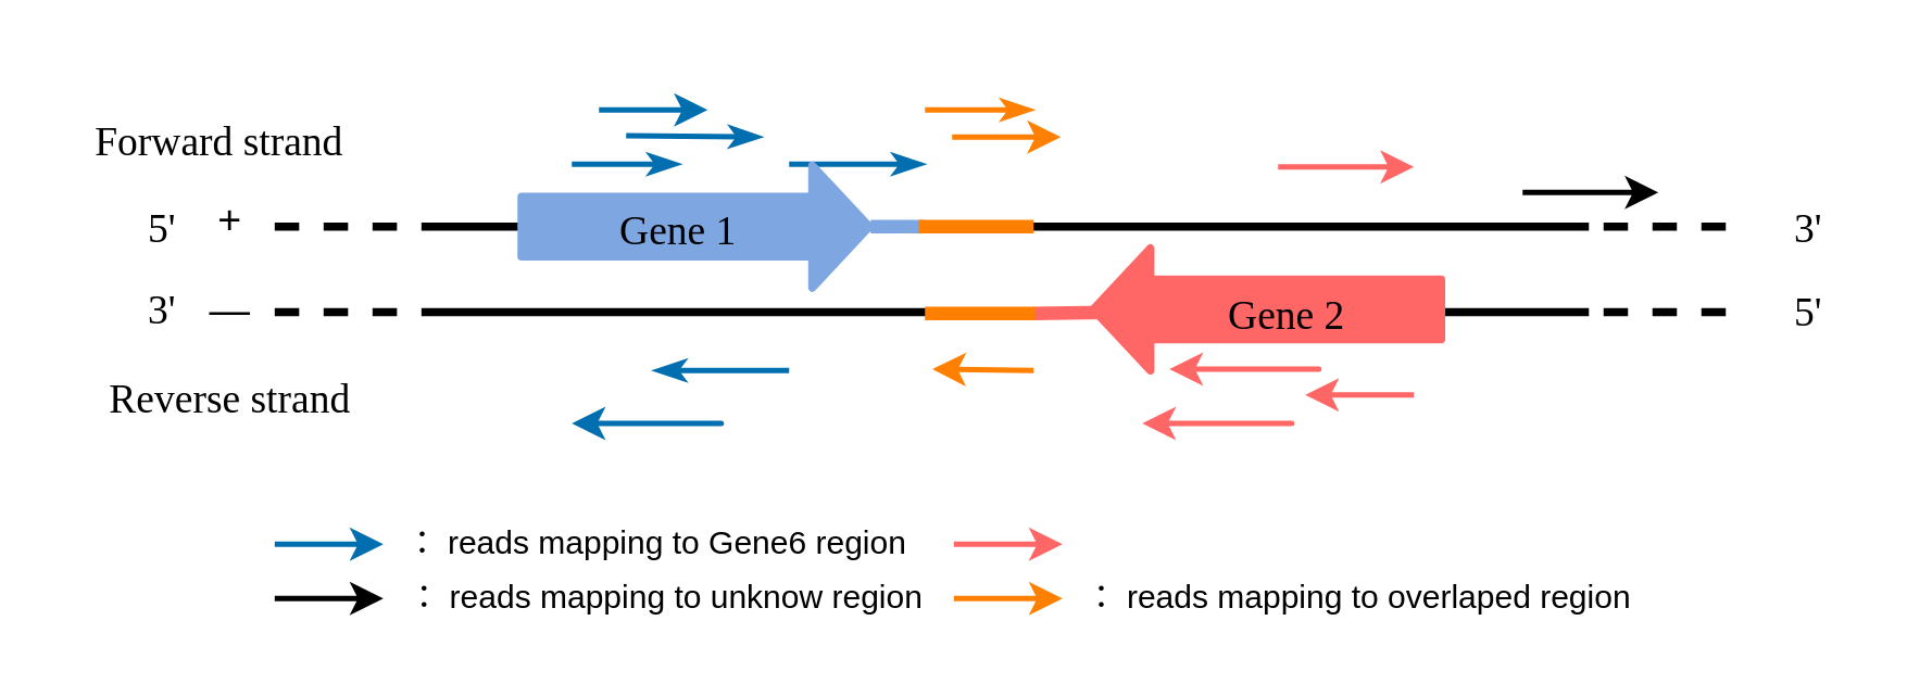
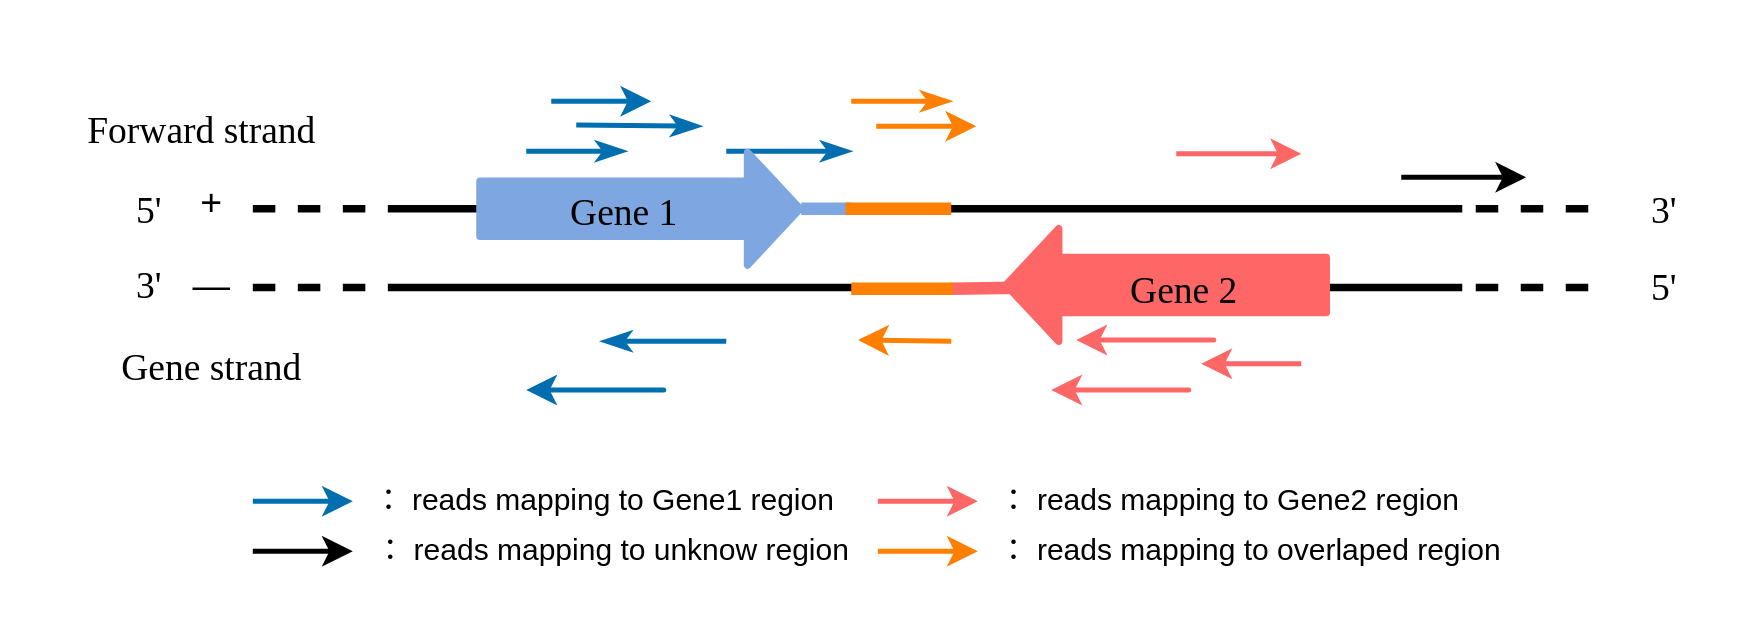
  <mxCell id="0" />
  <mxCell id="1" parent="0" />
  <mxCell id="2" value="" style="group" vertex="1" connectable="0" parent="1"><mxGeometry x="40" y="20" width="640" height="210" as="geometry" /></mxCell>
  <mxCell id="3" value="&lt;font face=&quot;Comic Sans MS&quot;&gt;3'&lt;/font&gt;" style="text;html=1;align=center;verticalAlign=middle;resizable=0;points=[];autosize=1;fontSize=15;" vertex="1" parent="2"><mxGeometry x="609.764" y="52.5" width="30" height="20" as="geometry" /></mxCell>
  <mxCell id="4" value="&lt;font face=&quot;Comic Sans MS&quot;&gt;5'&lt;/font&gt;" style="text;html=1;align=center;verticalAlign=middle;resizable=0;points=[];autosize=1;fontSize=15;" vertex="1" parent="2"><mxGeometry x="609.764" y="84" width="30" height="20" as="geometry" /></mxCell>
  <mxCell id="5" value="" style="group" vertex="1" connectable="0" parent="2"><mxGeometry x="60.63" y="63" width="534.173" as="geometry" /></mxCell>
  <mxCell id="6" value="" style="endArrow=none;html=1;labelBackgroundColor=none;strokeWidth=3;fillColor=#7EA6E0;gradientColor=#7EA6E0;fontSize=15;" edge="1" parent="5"><mxGeometry width="50" height="50" relative="1" as="geometry"><mxPoint x="60.472" as="sourcePoint" /><mxPoint x="483.78" as="targetPoint" /></mxGeometry></mxCell>
  <mxCell id="7" value="" style="endArrow=none;dashed=1;html=1;labelBackgroundColor=none;strokeColor=#000000;strokeWidth=3;fillColor=#7EA6E0;gradientColor=#7EA6E0;fontSize=15;" edge="1" parent="5"><mxGeometry width="50" height="50" relative="1" as="geometry"><mxPoint x="534.173" as="sourcePoint" /><mxPoint x="483.78" as="targetPoint" /></mxGeometry></mxCell>
  <mxCell id="8" value="" style="endArrow=none;dashed=1;html=1;labelBackgroundColor=none;strokeColor=#000000;strokeWidth=3;fillColor=#7EA6E0;gradientColor=#7EA6E0;fontSize=15;" edge="1" parent="5"><mxGeometry width="50" height="50" relative="1" as="geometry"><mxPoint as="sourcePoint" /><mxPoint x="60.472" as="targetPoint" /></mxGeometry></mxCell>
  <mxCell id="9" value="" style="endArrow=none;html=1;labelBackgroundColor=none;strokeColor=#7EA6E0;strokeWidth=5;fillColor=#7EA6E0;gradientColor=#7EA6E0;fontSize=15;" edge="1" parent="5"><mxGeometry width="50" height="50" relative="1" as="geometry"><mxPoint x="219.37" as="sourcePoint" /><mxPoint x="239.37" as="targetPoint" /><Array as="points" /></mxGeometry></mxCell>
  <mxCell id="10" value="" style="endArrow=none;html=1;labelBackgroundColor=none;strokeWidth=5;fillColor=#7EA6E0;gradientColor=#7EA6E0;fontSize=15;strokeColor=#FF8000;" edge="1" parent="5"><mxGeometry width="50" height="50" relative="1" as="geometry"><mxPoint x="237.09" as="sourcePoint" /><mxPoint x="279.37" as="targetPoint" /><Array as="points" /></mxGeometry></mxCell>
  <mxCell id="11" value="" style="group" vertex="1" connectable="0" parent="2"><mxGeometry x="60.63" y="94.5" width="534.173" as="geometry" /></mxCell>
  <mxCell id="12" value="" style="group" vertex="1" connectable="0" parent="11"><mxGeometry width="534.173" as="geometry" /></mxCell>
  <mxCell id="13" value="" style="endArrow=none;html=1;labelBackgroundColor=none;strokeWidth=3;fillColor=#7EA6E0;gradientColor=#7EA6E0;fontSize=15;" edge="1" parent="12"><mxGeometry width="50" height="50" relative="1" as="geometry"><mxPoint x="60.472" as="sourcePoint" /><mxPoint x="483.78" as="targetPoint" /></mxGeometry></mxCell>
  <mxCell id="14" value="" style="endArrow=none;dashed=1;html=1;labelBackgroundColor=none;strokeColor=#000000;strokeWidth=3;fillColor=#7EA6E0;gradientColor=#7EA6E0;fontSize=15;" edge="1" parent="12"><mxGeometry width="50" height="50" relative="1" as="geometry"><mxPoint x="534.173" as="sourcePoint" /><mxPoint x="483.78" as="targetPoint" /></mxGeometry></mxCell>
  <mxCell id="15" value="" style="endArrow=none;dashed=1;html=1;labelBackgroundColor=none;strokeColor=#000000;strokeWidth=3;fillColor=#7EA6E0;gradientColor=#7EA6E0;fontSize=15;" edge="1" parent="12"><mxGeometry width="50" height="50" relative="1" as="geometry"><mxPoint as="sourcePoint" /><mxPoint x="60.472" as="targetPoint" /></mxGeometry></mxCell>
  <mxCell id="16" value="Forward strand" style="text;html=1;align=center;verticalAlign=middle;resizable=0;points=[];autosize=1;fontSize=15;fontFamily=Comic Sans MS;" vertex="1" parent="2"><mxGeometry x="-20" y="21" width="120" height="20" as="geometry" /></mxCell>
- <mxCell id="17" value="Reverse strand" style="text;html=1;align=center;verticalAlign=middle;resizable=0;points=[];autosize=1;fontSize=15;fontFamily=Comic Sans MS;" vertex="1" parent="2"><mxGeometry x="-15.969" y="115.5" width="120" height="20" as="geometry" /></mxCell>
+ <mxCell id="17" value="Gene strand" style="text;html=1;align=center;verticalAlign=middle;resizable=0;points=[];autosize=1;fontSize=15;fontFamily=Comic Sans MS;" vertex="1" parent="2"><mxGeometry x="-15.969" y="115.5" width="120" height="20" as="geometry" /></mxCell>
  <mxCell id="18" value="+" style="text;html=1;align=center;verticalAlign=middle;resizable=0;points=[];autosize=1;fontSize=15;" vertex="1" parent="2"><mxGeometry x="34.425" y="50.4" width="20" height="20" as="geometry" /></mxCell>
  <mxCell id="19" value="—" style="text;html=1;align=center;verticalAlign=middle;resizable=0;points=[];autosize=1;fontSize=15;" vertex="1" parent="2"><mxGeometry x="29.386" y="82.95" width="30" height="20" as="geometry" /></mxCell>
  <mxCell id="20" value="&lt;font face=&quot;Comic Sans MS&quot;&gt;3'&lt;/font&gt;" style="text;html=1;align=center;verticalAlign=middle;resizable=0;points=[];autosize=1;fontSize=15;" vertex="1" parent="2"><mxGeometry x="4.189" y="82.95" width="30" height="20" as="geometry" /></mxCell>
  <mxCell id="21" value="&lt;font face=&quot;Comic Sans MS&quot;&gt;5'&lt;/font&gt;" style="text;html=1;align=center;verticalAlign=middle;resizable=0;points=[];autosize=1;fontSize=15;" vertex="1" parent="2"><mxGeometry x="4.189" y="52.5" width="30" height="20" as="geometry" /></mxCell>
  <mxCell id="22" value="" style="endArrow=classicThin;html=1;strokeWidth=2;endFill=1;strokeColor=#006EAF;" edge="1" parent="2"><mxGeometry width="50" height="50" relative="1" as="geometry"><mxPoint x="170" y="40" as="sourcePoint" /><mxPoint x="210" y="40" as="targetPoint" /></mxGeometry></mxCell>
  <mxCell id="23" value="" style="endArrow=classicThin;html=1;strokeWidth=2;endFill=1;strokeColor=#006EAF;" edge="1" parent="2"><mxGeometry width="50" height="50" relative="1" as="geometry"><mxPoint x="190" y="29.5" as="sourcePoint" /><mxPoint x="240" y="30" as="targetPoint" /></mxGeometry></mxCell>
  <mxCell id="24" value="" style="endArrow=classic;html=1;strokeWidth=2;strokeColor=#006EAF;" edge="1" parent="2"><mxGeometry width="50" height="50" relative="1" as="geometry"><mxPoint x="180" y="20" as="sourcePoint" /><mxPoint x="220" y="20" as="targetPoint" /><Array as="points"><mxPoint x="200" y="20" /></Array></mxGeometry></mxCell>
  <mxCell id="25" value="" style="endArrow=classicThin;html=1;strokeWidth=2;endFill=1;strokeColor=#006EAF;" edge="1" parent="2"><mxGeometry width="50" height="50" relative="1" as="geometry"><mxPoint x="250" y="40" as="sourcePoint" /><mxPoint x="300" y="40" as="targetPoint" /></mxGeometry></mxCell>
  <mxCell id="26" value="" style="endArrow=classicThin;html=1;strokeWidth=2;endFill=1;strokeColor=#FF8000;" edge="1" parent="2"><mxGeometry width="50" height="50" relative="1" as="geometry"><mxPoint x="300" y="20" as="sourcePoint" /><mxPoint x="340" y="20" as="targetPoint" /></mxGeometry></mxCell>
  <mxCell id="27" value="" style="endArrow=classic;html=1;strokeWidth=2;strokeColor=#FF8000;" edge="1" parent="2"><mxGeometry width="50" height="50" relative="1" as="geometry"><mxPoint x="310" y="30" as="sourcePoint" /><mxPoint x="350" y="30" as="targetPoint" /></mxGeometry></mxCell>
  <mxCell id="28" value="" style="endArrow=classicThin;html=1;strokeWidth=2;endFill=1;strokeColor=#006EAF;" edge="1" parent="2"><mxGeometry width="50" height="50" relative="1" as="geometry"><mxPoint x="250" y="116" as="sourcePoint" /><mxPoint x="200" y="116" as="targetPoint" /></mxGeometry></mxCell>
  <mxCell id="29" value="" style="endArrow=classic;html=1;strokeWidth=2;strokeColor=#FF6666;" edge="1" parent="2"><mxGeometry width="50" height="50" relative="1" as="geometry"><mxPoint x="430" y="115.5" as="sourcePoint" /><mxPoint x="390" y="115.5" as="targetPoint" /><Array as="points"><mxPoint x="450" y="115.5" /></Array></mxGeometry></mxCell>
  <mxCell id="30" value="" style="endArrow=classic;html=1;strokeWidth=2;strokeColor=#FF6666;" edge="1" parent="2"><mxGeometry width="50" height="50" relative="1" as="geometry"><mxPoint x="480" y="125" as="sourcePoint" /><mxPoint x="440" y="125" as="targetPoint" /><Array as="points" /></mxGeometry></mxCell>
  <mxCell id="31" value="" style="endArrow=classic;html=1;strokeWidth=2;strokeColor=#FF6666;" edge="1" parent="2"><mxGeometry width="50" height="50" relative="1" as="geometry"><mxPoint x="420" y="135.5" as="sourcePoint" /><mxPoint x="380" y="135.5" as="targetPoint" /><Array as="points"><mxPoint x="440" y="135.5" /></Array></mxGeometry></mxCell>
  <mxCell id="32" value="" style="endArrow=classic;html=1;strokeWidth=2;strokeColor=#FF6666;" edge="1" parent="2"><mxGeometry width="50" height="50" relative="1" as="geometry"><mxPoint x="430" y="41" as="sourcePoint" /><mxPoint x="480" y="41" as="targetPoint" /><Array as="points"><mxPoint x="440" y="41" /></Array></mxGeometry></mxCell>
  <mxCell id="33" value="" style="endArrow=classic;html=1;strokeWidth=2;strokeColor=#FF8000;" edge="1" parent="2"><mxGeometry width="50" height="50" relative="1" as="geometry"><mxPoint x="340" y="116" as="sourcePoint" /><mxPoint x="302.72" y="115.5" as="targetPoint" /><Array as="points" /></mxGeometry></mxCell>
  <mxCell id="34" value="" style="endArrow=classic;html=1;strokeWidth=2;strokeColor=#006EAF;" edge="1" parent="2"><mxGeometry width="50" height="50" relative="1" as="geometry"><mxPoint x="210" y="135.5" as="sourcePoint" /><mxPoint x="170" y="135.5" as="targetPoint" /><Array as="points"><mxPoint x="230" y="135.5" /></Array></mxGeometry></mxCell>
  <mxCell id="35" value="" style="endArrow=classic;html=1;strokeWidth=2;" edge="1" parent="2"><mxGeometry width="50" height="50" relative="1" as="geometry"><mxPoint x="520" y="50.4" as="sourcePoint" /><mxPoint x="570" y="50.4" as="targetPoint" /><Array as="points"><mxPoint x="530" y="50.4" /></Array></mxGeometry></mxCell>
  <mxCell id="36" value="" style="group" vertex="1" connectable="0" parent="2"><mxGeometry x="60.63" y="170" width="240" height="20" as="geometry" /></mxCell>
  <mxCell id="37" value="" style="endArrow=classic;html=1;strokeWidth=2;strokeColor=#006EAF;" edge="1" parent="36"><mxGeometry width="50" height="50" relative="1" as="geometry"><mxPoint y="10" as="sourcePoint" /><mxPoint x="40" y="10" as="targetPoint" /><Array as="points" /></mxGeometry></mxCell>
- <mxCell id="38" value="： reads mapping to Gene6 region" style="text;html=1;align=center;verticalAlign=middle;resizable=0;points=[];autosize=1;" vertex="1" parent="36"><mxGeometry x="40" width="200" height="20" as="geometry" /></mxCell>
+ <mxCell id="38" value="： reads mapping to Gene1 region" style="text;html=1;align=center;verticalAlign=middle;resizable=0;points=[];autosize=1;" vertex="1" parent="36"><mxGeometry x="40" width="200" height="20" as="geometry" /></mxCell>
  <mxCell id="39" value="" style="group;strokeColor=#FFFFFF;" vertex="1" connectable="0" parent="2"><mxGeometry x="310.63" y="170" width="240" height="20" as="geometry" /></mxCell>
  <mxCell id="40" value="" style="endArrow=classic;html=1;strokeWidth=2;strokeColor=#FF6666;" edge="1" parent="39"><mxGeometry width="50" height="50" relative="1" as="geometry"><mxPoint y="10" as="sourcePoint" /><mxPoint x="40" y="10" as="targetPoint" /><Array as="points" /></mxGeometry></mxCell>
+ <mxCell id="41" value="： reads mapping to Gene2 region" style="text;html=1;align=center;verticalAlign=middle;resizable=0;points=[];autosize=1;" vertex="1" parent="39"><mxGeometry x="40" width="200" height="20" as="geometry" /></mxCell>
  <mxCell id="42" value="" style="endArrow=classic;html=1;strokeWidth=2;strokeColor=#FF8000;" edge="1" parent="2"><mxGeometry width="50" height="50" relative="1" as="geometry"><mxPoint x="310.63" y="200" as="sourcePoint" /><mxPoint x="350.63" y="200" as="targetPoint" /><Array as="points" /></mxGeometry></mxCell>
  <mxCell id="43" value="&amp;nbsp; &amp;nbsp; &amp;nbsp;： reads mapping to overlaped region" style="text;html=1;align=center;verticalAlign=middle;resizable=0;points=[];autosize=1;" vertex="1" parent="2"><mxGeometry x="335.63" y="190" width="230" height="20" as="geometry" /></mxCell>
  <mxCell id="44" value="" style="group" vertex="1" connectable="0" parent="2"><mxGeometry x="60.63" y="190" width="245" height="20" as="geometry" /></mxCell>
  <mxCell id="45" value="" style="endArrow=classic;html=1;strokeWidth=2;" edge="1" parent="44"><mxGeometry width="50" height="50" relative="1" as="geometry"><mxPoint y="10" as="sourcePoint" /><mxPoint x="40" y="10" as="targetPoint" /><Array as="points" /></mxGeometry></mxCell>
  <mxCell id="46" value="&amp;nbsp; &amp;nbsp; &amp;nbsp; &amp;nbsp; ： reads mapping to unknow region" style="text;html=1;align=center;verticalAlign=middle;resizable=0;points=[];autosize=1;" vertex="1" parent="44"><mxGeometry x="15" width="230" height="20" as="geometry" /></mxCell>
  <mxCell id="47" value="" style="shape=flexArrow;endArrow=classic;html=1;labelBackgroundColor=none;strokeWidth=3;fillColor=#7EA6E0;gradientColor=#7EA6E0;fontSize=15;width=20;strokeColor=#7EA6E0;fontFamily=Comic Sans MS;" edge="1" parent="1"><mxGeometry width="50" height="50" relative="1" as="geometry"><mxPoint x="189.999" y="83" as="sourcePoint" /><mxPoint x="321.022" y="83" as="targetPoint" /></mxGeometry></mxCell>
  <mxCell id="48" value="&lt;font face=&quot;Comic Sans MS&quot;&gt;Gene 1&lt;/font&gt;" style="edgeLabel;html=1;align=center;verticalAlign=middle;resizable=0;points=[];fontSize=15;labelBackgroundColor=none;" vertex="1" connectable="0" parent="47"><mxGeometry x="-0.092" relative="1" as="geometry"><mxPoint as="offset" /></mxGeometry></mxCell>
  <mxCell id="49" value="" style="shape=flexArrow;endArrow=classic;html=1;labelBackgroundColor=none;strokeWidth=3;fontSize=15;width=20;gradientColor=#FF6666;fillColor=#FF6666;strokeColor=#FF6666;" edge="1" parent="1"><mxGeometry width="50" height="50" relative="1" as="geometry"><mxPoint x="531.496" y="113.5" as="sourcePoint" /><mxPoint x="400.472" y="113.5" as="targetPoint" /></mxGeometry></mxCell>
  <mxCell id="50" value="&lt;font face=&quot;Comic Sans MS&quot;&gt;Gene 2&lt;/font&gt;" style="edgeLabel;html=1;align=center;verticalAlign=middle;resizable=0;points=[];fontSize=15;labelBackgroundColor=none;" vertex="1" connectable="0" parent="49"><mxGeometry x="-0.092" relative="1" as="geometry"><mxPoint y="1" as="offset" /></mxGeometry></mxCell>
  <mxCell id="51" value="" style="endArrow=none;html=1;labelBackgroundColor=none;strokeWidth=5;fillColor=#7EA6E0;gradientColor=#7EA6E0;fontSize=15;strokeColor=#FF6666;" edge="1" parent="1"><mxGeometry width="50" height="50" relative="1" as="geometry"><mxPoint x="380" y="115" as="sourcePoint" /><mxPoint x="410.551" y="114.5" as="targetPoint" /></mxGeometry></mxCell>
  <mxCell id="52" value="" style="endArrow=none;html=1;labelBackgroundColor=none;strokeWidth=5;fillColor=#7EA6E0;gradientColor=#7EA6E0;fontSize=15;strokeColor=#FF8000;" edge="1" parent="1"><mxGeometry width="50" height="50" relative="1" as="geometry"><mxPoint x="340" y="115" as="sourcePoint" /><mxPoint x="380.551" y="115" as="targetPoint" /></mxGeometry></mxCell>
